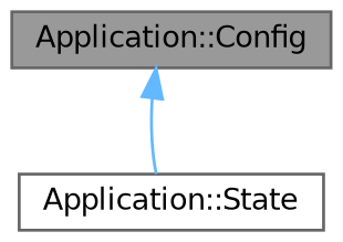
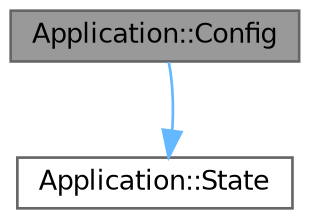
  digraph {
    node [color=gray40 fontname=Helvetica fontsize=10 shape=box style=filled]
    n1 [fillcolor=grey60 fontcolor=black height=0.2 label="Application::Config" width=0.4]
    n2 [fillcolor=white height=0.2 label="Application::State" width=0.4]
-   n1 -> n2 [color=steelblue1 dir=back fontname=Helvetica fontsize=10 labelfontname=Helvetica labelfontsize=10 style=solid]
+   n2 -> n1 [color=steelblue1 dir=back fontname=Helvetica fontsize=10 labelfontname=Helvetica labelfontsize=10 style=solid]
  }
